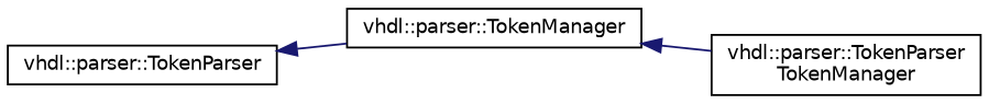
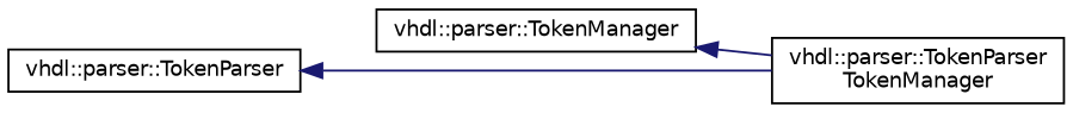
  digraph {
    rankdir=LR
    node [color=black fillcolor=white fontname=Helvetica fontsize=10 shape=record style=filled]
    edge [color=midnightblue dir=back fontname=Helvetica fontsize=10 labelfontname=Helvetica labelfontsize=10 style=solid]
    n1 [height=0.2 label="vhdl::parser::TokenManager" width=0.4]
    n2 [height=0.2 label="vhdl::parser::TokenParser\lTokenManager" width=0.4]
    n3 [height=0.2 label="vhdl::parser::TokenParser" width=0.4]
    n1 -> n2
-   n3 -> n1
+   n3 -> n2
  }
